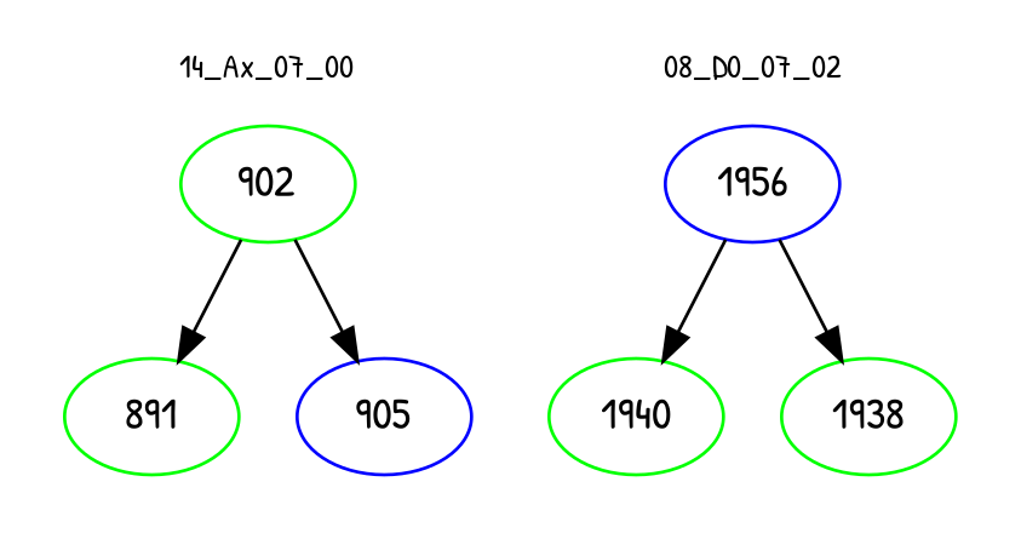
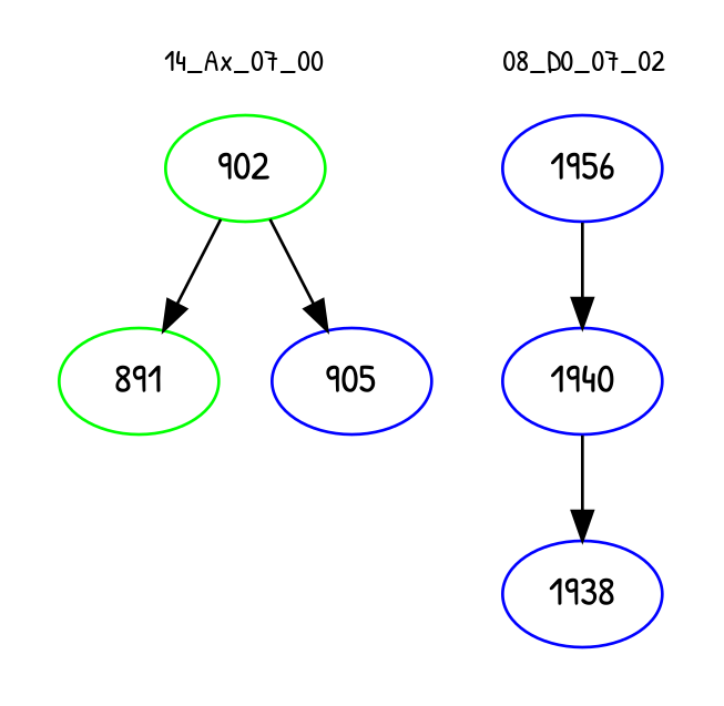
  digraph {
    fontname="Patrick Hand"
    node [color=green fontname="Patrick Hand"]
    edge [color=black fontname="Patrick Hand"]
    n1 [label=902]
    n2 [label=891]
    n3 [color=blue label=905]
-   n4 [label=1940]
-   n5 [label=1938]
+   n4 [color=blue label=1940]
+   n5 [color=blue label=1938]
    n6 [color=blue label=1956]
    subgraph cluster_1 {
      color=white
      fontsize=10
      label="14_Ax_07_00"
      n1
      n2
      n3
    }
    subgraph cluster_2 {
      color=white
      fontsize=10
      label="08_D0_07_02"
      n4
      n5
      n6
    }
    n1 -> n2
    n1 -> n3
-   n6 -> n5
+   n4 -> n5
    n6 -> n4
  }
